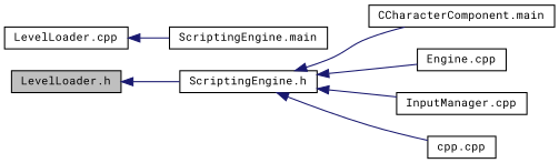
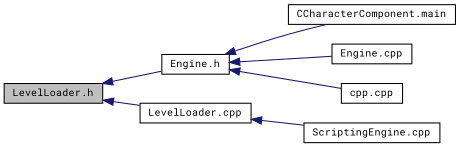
  digraph {
    fontname="Roboto Mono"
    rankdir=LR
    node [color=black fillcolor=white fontname="Roboto Mono" fontsize=10 shape=record style=filled]
    edge [color=midnightblue dir=back fontname="Roboto Mono" fontsize=10 labelfontname=Helvetica labelfontsize=10 style=solid]
    n1 [fillcolor=grey75 fontcolor=black height=0.2 label="LevelLoader.h" width=0.4]
-   n2 [height=0.2 label="ScriptingEngine.h" width=0.4]
+   n2 [height=0.2 label="Engine.h" width=0.4]
    n3 [height=0.2 label="LevelLoader.cpp" width=0.4]
    n4 [height=0.2 label="CCharacterComponent.main" width=0.4]
    n5 [height=0.2 label="Engine.cpp" width=0.4]
-   n6 [height=0.2 label="InputManager.cpp" width=0.4]
    n7 [height=0.2 label="cpp.cpp" width=0.4]
-   n8 [height=0.2 label="ScriptingEngine.main" width=0.4]
+   n8 [height=0.2 label="ScriptingEngine.cpp" width=0.4]
    n1 -> n2
+   n1 -> n3
    n2 -> n4
    n2 -> n5
-   n2 -> n6
    n2 -> n7
    n3 -> n8
  }
